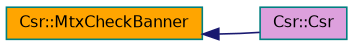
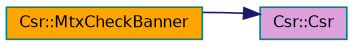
  digraph {
    rankdir=LR
    node [color=teal fontname=Helvetica fontsize=10 shape=record style=filled]
    n1 [fillcolor=orange fontcolor=black height=0.2 label="Csr::MtxCheckBanner" width=0.4]
    n2 [fillcolor=plum height=0.2 label="Csr::Csr" width=0.4]
-   n1 -> n2 [color=midnightblue dir=back fontname=Helvetica fontsize=10 labelfontname=Helvetica labelfontsize=10 style=solid]
+   n2 -> n1 [color=midnightblue dir=back fontname=Helvetica fontsize=10 labelfontname=Helvetica labelfontsize=10 style=solid]
  }
